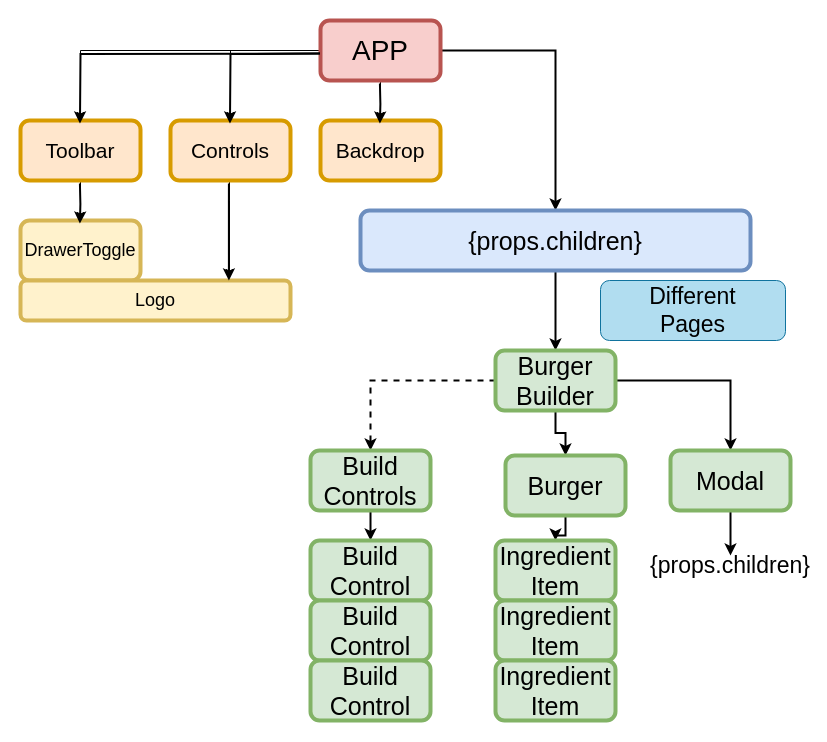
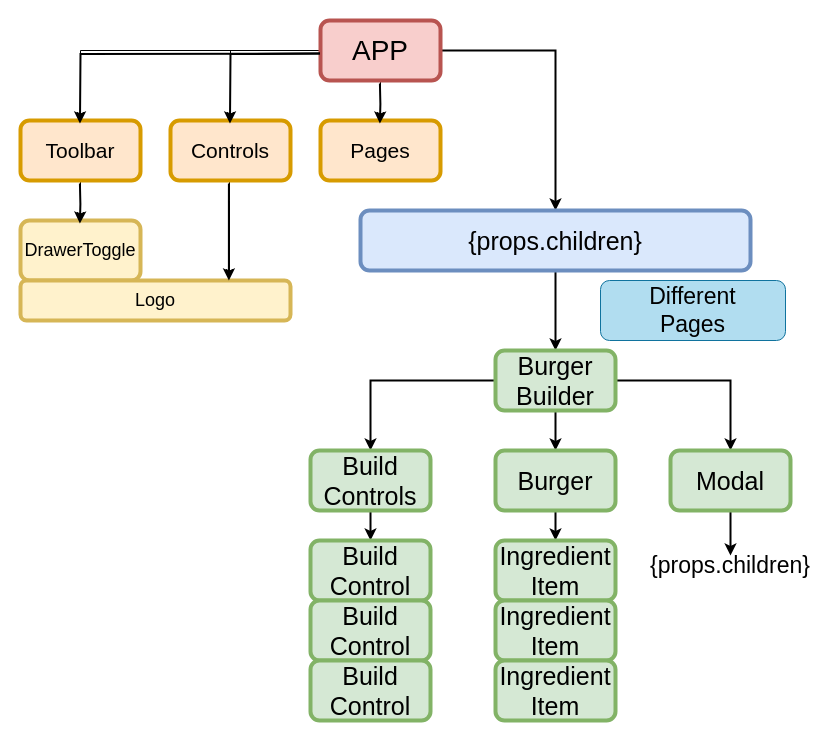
  <mxCell id="0" />
  <mxCell id="1" parent="0" />
  <mxCell id="2" value="" style="edgeStyle=orthogonalEdgeStyle;rounded=0;orthogonalLoop=1;jettySize=auto;html=1;fontSize=28;" parent="1" source="6" target="8" edge="1"><mxGeometry relative="1" as="geometry" /></mxCell>
  <mxCell id="3" value="" style="edgeStyle=orthogonalEdgeStyle;rounded=0;orthogonalLoop=1;jettySize=auto;html=1;fontSize=28;" parent="1" source="6" target="10" edge="1"><mxGeometry relative="1" as="geometry" /></mxCell>
  <mxCell id="4" value="" style="edgeStyle=orthogonalEdgeStyle;rounded=0;orthogonalLoop=1;jettySize=auto;html=1;fontSize=28;" parent="1" source="6" target="11" edge="1"><mxGeometry relative="1" as="geometry" /></mxCell>
  <mxCell id="5" value="" style="edgeStyle=orthogonalEdgeStyle;rounded=0;orthogonalLoop=1;jettySize=auto;html=1;fontSize=28;strokeWidth=2;" parent="1" source="6" target="13" edge="1"><mxGeometry relative="1" as="geometry"><Array as="points"><mxPoint x="555" y="50" /></Array></mxGeometry></mxCell>
  <mxCell id="6" value="APP" style="rounded=1;whiteSpace=wrap;html=1;fontSize=28;fillColor=#f8cecc;strokeColor=#b85450;strokeWidth=4;" parent="1" vertex="1"><mxGeometry x="320" y="20" width="120" height="60" as="geometry" /></mxCell>
  <mxCell id="7" value="" style="edgeStyle=orthogonalEdgeStyle;rounded=0;orthogonalLoop=1;jettySize=auto;html=1;fontSize=25;" parent="1" source="8" target="15" edge="1"><mxGeometry relative="1" as="geometry" /></mxCell>
  <mxCell id="8" value="Toolbar" style="whiteSpace=wrap;html=1;rounded=1;fontSize=21;strokeColor=#d79b00;strokeWidth=4;fillColor=#ffe6cc;" parent="1" vertex="1"><mxGeometry x="20" y="120" width="120" height="60" as="geometry" /></mxCell>
  <mxCell id="9" style="edgeStyle=orthogonalEdgeStyle;rounded=0;orthogonalLoop=1;jettySize=auto;html=1;fontSize=18;" parent="1" source="10" edge="1"><mxGeometry relative="1" as="geometry"><mxPoint x="229" y="277" as="targetPoint" /><Array as="points"><mxPoint x="229" y="200" /><mxPoint x="229" y="200" /></Array></mxGeometry></mxCell>
  <mxCell id="10" value="Controls" style="whiteSpace=wrap;html=1;rounded=1;fontSize=21;strokeColor=#d79b00;strokeWidth=4;fillColor=#ffe6cc;" parent="1" vertex="1"><mxGeometry x="170" y="120" width="120" height="60" as="geometry" /></mxCell>
- <mxCell id="11" value="Backdrop" style="whiteSpace=wrap;html=1;rounded=1;fontSize=21;strokeColor=#d79b00;strokeWidth=4;fillColor=#ffe6cc;" parent="1" vertex="1"><mxGeometry x="320" y="120" width="120" height="60" as="geometry" /></mxCell>
+ <mxCell id="11" value="Pages" style="whiteSpace=wrap;html=1;rounded=1;fontSize=21;strokeColor=#d79b00;strokeWidth=4;fillColor=#ffe6cc;" parent="1" vertex="1"><mxGeometry x="320" y="120" width="120" height="60" as="geometry" /></mxCell>
  <mxCell id="12" value="" style="edgeStyle=orthogonalEdgeStyle;rounded=0;orthogonalLoop=1;jettySize=auto;html=1;strokeWidth=2;fontSize=18;" parent="1" source="13" target="25" edge="1"><mxGeometry relative="1" as="geometry" /></mxCell>
  <mxCell id="13" value="{props.children}" style="whiteSpace=wrap;html=1;rounded=1;fontSize=25;strokeColor=#6c8ebf;strokeWidth=4;fillColor=#dae8fc;" parent="1" vertex="1"><mxGeometry x="360" y="210" width="390" height="60" as="geometry" /></mxCell>
  <mxCell id="14" value="" style="edgeStyle=orthogonalEdgeStyle;rounded=0;orthogonalLoop=1;jettySize=auto;html=1;fontSize=25;" parent="1" source="15" target="16" edge="1"><mxGeometry relative="1" as="geometry" /></mxCell>
  <mxCell id="15" value="DrawerToggle" style="whiteSpace=wrap;html=1;rounded=1;fontSize=18;strokeColor=#d6b656;strokeWidth=4;fillColor=#fff2cc;" parent="1" vertex="1"><mxGeometry x="20" y="220" width="120" height="60" as="geometry" /></mxCell>
  <mxCell id="16" value="Logo" style="whiteSpace=wrap;html=1;rounded=1;fontSize=18;strokeColor=#d6b656;strokeWidth=4;fillColor=#fff2cc;" parent="1" vertex="1"><mxGeometry x="20" y="280" width="270" height="40" as="geometry" /></mxCell>
  <mxCell id="17" value="" style="edgeStyle=orthogonalEdgeStyle;rounded=0;orthogonalLoop=1;jettySize=auto;html=1;fontSize=28;strokeWidth=2;" parent="1" edge="1"><mxGeometry relative="1" as="geometry"><mxPoint x="319.41" y="53.059" as="sourcePoint" /><mxPoint x="79.469" y="123" as="targetPoint" /></mxGeometry></mxCell>
  <mxCell id="18" value="" style="edgeStyle=orthogonalEdgeStyle;rounded=0;orthogonalLoop=1;jettySize=auto;html=1;fontSize=28;strokeWidth=2;" parent="1" edge="1"><mxGeometry relative="1" as="geometry"><mxPoint x="319.41" y="53.059" as="sourcePoint" /><mxPoint x="229.469" y="123" as="targetPoint" /></mxGeometry></mxCell>
  <mxCell id="19" value="" style="edgeStyle=orthogonalEdgeStyle;rounded=0;orthogonalLoop=1;jettySize=auto;html=1;fontSize=28;strokeWidth=2;" parent="1" edge="1"><mxGeometry relative="1" as="geometry"><mxPoint x="379.41" y="83" as="sourcePoint" /><mxPoint x="379.41" y="123" as="targetPoint" /></mxGeometry></mxCell>
  <mxCell id="20" style="edgeStyle=orthogonalEdgeStyle;rounded=0;orthogonalLoop=1;jettySize=auto;html=1;fontSize=18;strokeWidth=2;" parent="1" edge="1"><mxGeometry relative="1" as="geometry"><mxPoint x="228.41" y="183" as="sourcePoint" /><mxPoint x="228.41" y="280" as="targetPoint" /><Array as="points"><mxPoint x="228.41" y="203" /><mxPoint x="228.41" y="203" /></Array></mxGeometry></mxCell>
  <mxCell id="21" value="" style="edgeStyle=orthogonalEdgeStyle;rounded=0;orthogonalLoop=1;jettySize=auto;html=1;fontSize=25;strokeWidth=2;" parent="1" edge="1"><mxGeometry relative="1" as="geometry"><mxPoint x="79.41" y="183" as="sourcePoint" /><mxPoint x="79.41" y="223" as="targetPoint" /></mxGeometry></mxCell>
- <mxCell id="22" value="" style="edgeStyle=orthogonalEdgeStyle;rounded=0;orthogonalLoop=1;jettySize=auto;html=1;strokeWidth=2;fontSize=18;dashed=1;" parent="1" source="25" target="27" edge="1"><mxGeometry relative="1" as="geometry" /></mxCell>
+ <mxCell id="22" value="" style="edgeStyle=orthogonalEdgeStyle;rounded=0;orthogonalLoop=1;jettySize=auto;html=1;strokeWidth=2;fontSize=18;" parent="1" source="25" target="27" edge="1"><mxGeometry relative="1" as="geometry" /></mxCell>
  <mxCell id="23" value="" style="edgeStyle=orthogonalEdgeStyle;rounded=0;orthogonalLoop=1;jettySize=auto;html=1;strokeWidth=2;fontSize=18;" parent="1" source="25" target="29" edge="1"><mxGeometry relative="1" as="geometry" /></mxCell>
  <mxCell id="24" value="" style="edgeStyle=orthogonalEdgeStyle;rounded=0;orthogonalLoop=1;jettySize=auto;html=1;strokeWidth=2;fontSize=18;" parent="1" source="25" target="31" edge="1"><mxGeometry relative="1" as="geometry" /></mxCell>
  <mxCell id="25" value="Burger Builder" style="whiteSpace=wrap;html=1;rounded=1;fontSize=25;strokeColor=#82b366;strokeWidth=4;fillColor=#d5e8d4;" parent="1" vertex="1"><mxGeometry x="495" y="350" width="120" height="60" as="geometry" /></mxCell>
  <mxCell id="26" value="" style="edgeStyle=orthogonalEdgeStyle;rounded=0;orthogonalLoop=1;jettySize=auto;html=1;strokeWidth=2;fontSize=18;" parent="1" source="27" target="32" edge="1"><mxGeometry relative="1" as="geometry" /></mxCell>
  <mxCell id="27" value="Build&lt;br&gt;Controls" style="whiteSpace=wrap;html=1;rounded=1;fontSize=25;strokeColor=#82b366;strokeWidth=4;fillColor=#d5e8d4;" parent="1" vertex="1"><mxGeometry x="310" y="450" width="120" height="60" as="geometry" /></mxCell>
  <mxCell id="28" value="" style="edgeStyle=orthogonalEdgeStyle;rounded=0;orthogonalLoop=1;jettySize=auto;html=1;strokeWidth=2;fontSize=18;" parent="1" source="29" target="36" edge="1"><mxGeometry relative="1" as="geometry" /></mxCell>
- <mxCell id="29" value="Burger" style="whiteSpace=wrap;html=1;rounded=1;fontSize=25;strokeColor=#82b366;strokeWidth=4;fillColor=#d5e8d4;" parent="1" vertex="1"><mxGeometry x="505" y="455" width="120" height="60" as="geometry" /></mxCell>
+ <mxCell id="29" value="Burger" style="whiteSpace=wrap;html=1;rounded=1;fontSize=25;strokeColor=#82b366;strokeWidth=4;fillColor=#d5e8d4;" parent="1" vertex="1"><mxGeometry x="495" y="450" width="120" height="60" as="geometry" /></mxCell>
  <mxCell id="30" style="edgeStyle=orthogonalEdgeStyle;rounded=0;orthogonalLoop=1;jettySize=auto;html=1;entryX=0.5;entryY=0;entryDx=0;entryDy=0;strokeWidth=2;fontSize=18;" parent="1" source="31" target="39" edge="1"><mxGeometry relative="1" as="geometry" /></mxCell>
  <mxCell id="31" value="Modal" style="whiteSpace=wrap;html=1;rounded=1;fontSize=25;strokeColor=#82b366;strokeWidth=4;fillColor=#d5e8d4;" parent="1" vertex="1"><mxGeometry x="670" y="450" width="120" height="60" as="geometry" /></mxCell>
  <mxCell id="32" value="Build&lt;br&gt;Control" style="whiteSpace=wrap;html=1;rounded=1;fontSize=25;strokeColor=#82b366;strokeWidth=4;fillColor=#d5e8d4;" parent="1" vertex="1"><mxGeometry x="310" y="540" width="120" height="60" as="geometry" /></mxCell>
  <mxCell id="33" value="Build&lt;br&gt;Control" style="whiteSpace=wrap;html=1;rounded=1;fontSize=25;strokeColor=#82b366;strokeWidth=4;fillColor=#d5e8d4;" parent="1" vertex="1"><mxGeometry x="310" y="600" width="120" height="60" as="geometry" /></mxCell>
  <mxCell id="34" value="Build&lt;br&gt;Control" style="whiteSpace=wrap;html=1;rounded=1;fontSize=25;strokeColor=#82b366;strokeWidth=4;fillColor=#d5e8d4;" parent="1" vertex="1"><mxGeometry x="310" y="660" width="120" height="60" as="geometry" /></mxCell>
  <mxCell id="35" style="edgeStyle=orthogonalEdgeStyle;rounded=0;orthogonalLoop=1;jettySize=auto;html=1;exitX=0.5;exitY=1;exitDx=0;exitDy=0;strokeWidth=2;fontSize=18;" parent="1" source="34" target="34" edge="1"><mxGeometry relative="1" as="geometry" /></mxCell>
  <mxCell id="36" value="Ingredient&lt;br&gt;Item" style="whiteSpace=wrap;html=1;rounded=1;fontSize=25;strokeColor=#82b366;strokeWidth=4;fillColor=#d5e8d4;" parent="1" vertex="1"><mxGeometry x="495" y="540" width="120" height="60" as="geometry" /></mxCell>
  <mxCell id="37" value="Ingredient&lt;br&gt;Item" style="whiteSpace=wrap;html=1;rounded=1;fontSize=25;strokeColor=#82b366;strokeWidth=4;fillColor=#d5e8d4;" parent="1" vertex="1"><mxGeometry x="495" y="600" width="120" height="60" as="geometry" /></mxCell>
  <mxCell id="38" value="Ingredient&lt;br&gt;Item" style="whiteSpace=wrap;html=1;rounded=1;fontSize=25;strokeColor=#82b366;strokeWidth=4;fillColor=#d5e8d4;" parent="1" vertex="1"><mxGeometry x="495" y="660" width="120" height="60" as="geometry" /></mxCell>
  <mxCell id="39" value="{props.children}" style="text;html=1;strokeColor=none;fillColor=none;align=center;verticalAlign=middle;whiteSpace=wrap;rounded=0;fontSize=23;" parent="1" vertex="1"><mxGeometry x="655" y="555" width="150" height="20" as="geometry" /></mxCell>
  <mxCell id="40" value="Different&lt;br&gt;Pages" style="rounded=1;whiteSpace=wrap;html=1;strokeWidth=1;fontSize=23;fillColor=#b1ddf0;strokeColor=#10739e;" parent="1" vertex="1"><mxGeometry x="600" y="280" width="185" height="60" as="geometry" /></mxCell>
